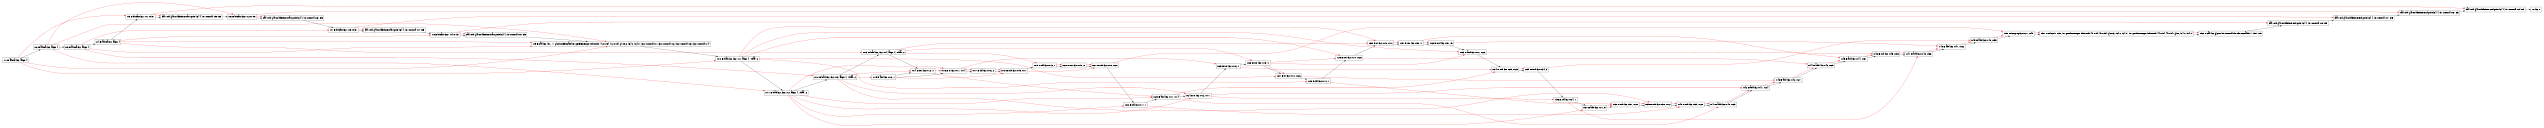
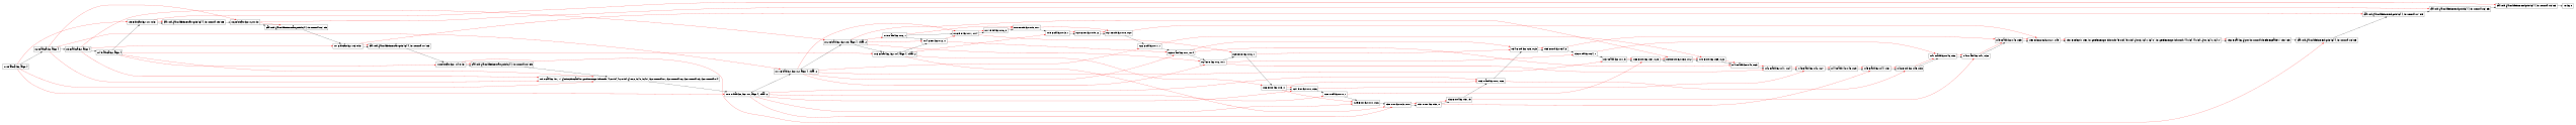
  digraph {
    rankdir=LR
    node [shape=record]
    edge [color=red]
    n1 [label="  %1 = alloca i32, align 4"]
    n2 [label="  %2 = alloca i32, align 4"]
    n3 [label="  %5 = bitcast i32* %1 to i8*"]
    n4 [label="  %9 = call i32 (i8*, ...) @__isoc99_scanf(i8* getelementptr inbounds ([12 x i8], [12 x i8]* @.str.2, i64 0, i64 0), i32* nonnull %1, i32* nonnull %2, i32* nonnull %3, i32* nonnull %4)"]
    n5 [label="  %10 = load i32, i32* %1, align 4, !tbaa !2"]
    n6 [label="  %3 = alloca i32, align 4"]
    n7 [label="  %6 = bitcast i32* %2 to i8*"]
    n8 [label="  %11 = load i32, i32* %2, align 4, !tbaa !2"]
    n9 [label="  call void @llvm.lifetime.start.p0i8(i64 4, i8* nonnull %5) #5"]
    n10 [label="  call void @llvm.lifetime.end.p0i8(i64 4, i8* nonnull %5) #5"]
    n11 [label="  %27 = or i32 %10, %26"]
    n12 [label="  %28 = shl i32 %10, 1"]
    n13 [label="  %29 = xor i32 %10, %26"]
    n14 [label="  %30 = or i32 %13, %10"]
    n15 [label="  %33 = and i32 %10, %26"]
    n16 [label="  %4 = alloca i32, align 4"]
    n17 [label="  %7 = bitcast i32* %3 to i8*"]
    n18 [label="  %12 = load i32, i32* %3, align 4, !tbaa !2"]
    n19 [label="  call void @llvm.lifetime.start.p0i8(i64 4, i8* nonnull %6) #5"]
    n20 [label="  call void @llvm.lifetime.end.p0i8(i64 4, i8* nonnull %6) #5"]
    n21 [label="  %16 = or i32 %11, %14"]
    n22 [label="  %22 = shl i32 %11, 1"]
    n23 [label="  %23 = and i32 %11, %14"]
    n24 [label="  %24 = or i32 %12, %11"]
    n25 [label="  %37 = add i32 %11, 5"]
    n26 [label="  %8 = bitcast i32* %4 to i8*"]
    n27 [label="  %13 = load i32, i32* %4, align 4, !tbaa !2"]
    n28 [label="  call void @llvm.lifetime.start.p0i8(i64 4, i8* nonnull %7) #5"]
    n29 [label="  call void @llvm.lifetime.end.p0i8(i64 4, i8* nonnull %7) #5"]
    n30 [label="  %14 = xor i32 %12, -1"]
    n31 [label="  %15 = add i32 %12, 1"]
    n32 [label="  %39 = sub i32 %38, %12"]
    n33 [label="  call void @llvm.lifetime.start.p0i8(i64 4, i8* nonnull %8) #5"]
    n34 [label="  call void @llvm.lifetime.end.p0i8(i64 4, i8* nonnull %8) #5"]
    n35 [label="  %19 = shl i32 %13, 1"]
    n36 [label="  %26 = xor i32 %13, -1"]
    n37 [label="  ret i32 0"]
    n38 [label="  %43 = add i32 %42, %27"]
    n39 [label="  %38 = sub i32 %37, %28"]
    n40 [label="%44 = add i42 %43, %29"]
    n41 [label="  %31 = xor i32 %30, -1"]
    n42 [label="  %34 = sub i32 %25, %23"]
    n43 [label="  %46 = sub i32 %45, %33"]
    n44 [label="  %17 = shl i32 %16, 2"]
    n45 [label="  %25 = xor i32 %16, -1"]
    n46 [label="  %40 = sub i32 %39, %22"]
    n47 [label="  %41 = add i32 %40, %23"]
    n48 [label="  %36 = shl i32 %24, 1"]
    n49 [label="  %42 = add i32 %41, %24"]
    n50 [label="  %18 = sub i32 %15, %17"]
    n51 [label="  %20 = xor i32 %19, -2"]
    n52 [label="  %21 = sub i32 %18, %20"]
    n53 [label="  %50 = icmp eq i32 %21, %49"]
    n54 [label="  %51 = select i1 %50, i8* getelementptr inbounds ([5 x i8], [5 x i8]* @str.3, i64 0, i64 0), i8* getelementptr inbounds ([4 x i8], [4 x i8]* @str, i64 0, i64 0)"]
    n55 [label="  %35 = mul i32 %34, 3"]
    n56 [label="  %47 = add i32 %46, %36"]
    n57 [label="  %45 = add i32 %44, %31"]
    n58 [label="  %32 = mul i32 %31, -5"]
    n59 [label="  %48 = add i32 %47, %32"]
    n60 [label="  %49 = add i32 %48, %35"]
    n61 [label="  %52 = call i32 @puts(i8* nonnull dereferenceable(1) %51) #5"]
    n1 -> n2 [color=""]
    n1 -> n3
    n1 -> n4
    n1 -> n5
    n2 -> n4
    n2 -> n6 [color=""]
    n2 -> n7
    n2 -> n8
    n3 -> n9 [color=""]
    n3 -> n9
    n3 -> n10
    n4 -> n5 [color=""]
    n5 -> n8 [color=""]
    n5 -> n11
    n5 -> n12
    n5 -> n13
    n5 -> n14
    n5 -> n15
    n6 -> n4
    n6 -> n16 [color=""]
    n6 -> n17
    n6 -> n18
    n7 -> n19 [color=""]
    n7 -> n19
    n7 -> n20
    n8 -> n18 [color=""]
    n8 -> n21
    n8 -> n22
    n8 -> n23
    n8 -> n24
    n8 -> n25
    n9 -> n7 [color=""]
    n10 -> n37 [color=""]
    n11 -> n12 [color=""]
    n11 -> n38
    n12 -> n13 [color=""]
    n12 -> n39
    n13 -> n14 [color=""]
-   n13 -> n40
    n14 -> n41 [color=""]
    n14 -> n41
    n15 -> n42 [color=""]
    n15 -> n43
    n16 -> n3 [color=""]
    n16 -> n4
    n16 -> n26
    n16 -> n27
    n17 -> n28 [color=""]
    n17 -> n28
    n17 -> n29
    n18 -> n24
    n18 -> n27 [color=""]
    n18 -> n30
    n18 -> n31
    n18 -> n32
    n19 -> n17 [color=""]
    n20 -> n10 [color=""]
    n21 -> n44 [color=""]
    n21 -> n44
    n21 -> n45
    n22 -> n23 [color=""]
    n22 -> n46
    n23 -> n24 [color=""]
    n23 -> n42
    n23 -> n47
    n24 -> n45 [color=""]
    n24 -> n48
    n24 -> n49
    n25 -> n39 [color=""]
    n25 -> n39
    n26 -> n33 [color=""]
    n26 -> n33
    n26 -> n34
    n27 -> n14
    n27 -> n30 [color=""]
    n27 -> n35
    n27 -> n36
    n28 -> n26 [color=""]
    n29 -> n20 [color=""]
    n30 -> n21
    n30 -> n23
    n31 -> n21 [color=""]
    n31 -> n30 [color=""]
    n31 -> n50
    n32 -> n46 [color=""]
    n32 -> n46
    n33 -> n4 [color=""]
    n34 -> n29 [color=""]
    n35 -> n51 [color=""]
    n35 -> n51
    n36 -> n11 [color=""]
    n36 -> n11
    n36 -> n13
    n36 -> n15
    n38 -> n40 [color=""]
    n38 -> n40
    n39 -> n32 [color=""]
    n39 -> n32
    n40 -> n57 [color=""]
    n40 -> n57
    n41 -> n57
    n41 -> n58 [color=""]
    n41 -> n58
    n42 -> n55 [color=""]
    n42 -> n55
    n43 -> n56 [color=""]
    n43 -> n56
    n44 -> n50 [color=""]
    n44 -> n50
    n45 -> n36 [color=""]
    n45 -> n42
    n46 -> n47 [color=""]
    n46 -> n47
    n47 -> n49 [color=""]
    n47 -> n49
    n48 -> n25 [color=""]
    n48 -> n56
    n49 -> n38 [color=""]
    n49 -> n38
    n50 -> n35 [color=""]
    n50 -> n52
    n51 -> n52 [color=""]
    n51 -> n52
    n52 -> n22 [color=""]
    n52 -> n53
    n53 -> n54 [color=""]
    n53 -> n54
    n54 -> n61 [color=""]
    n54 -> n61
    n55 -> n48 [color=""]
    n55 -> n60
    n56 -> n59 [color=""]
    n56 -> n59
    n57 -> n43 [color=""]
    n57 -> n43
    n58 -> n15 [color=""]
    n58 -> n59
    n59 -> n60 [color=""]
    n59 -> n60
    n60 -> n53 [color=""]
    n60 -> n53
    n61 -> n34 [color=""]
  }
